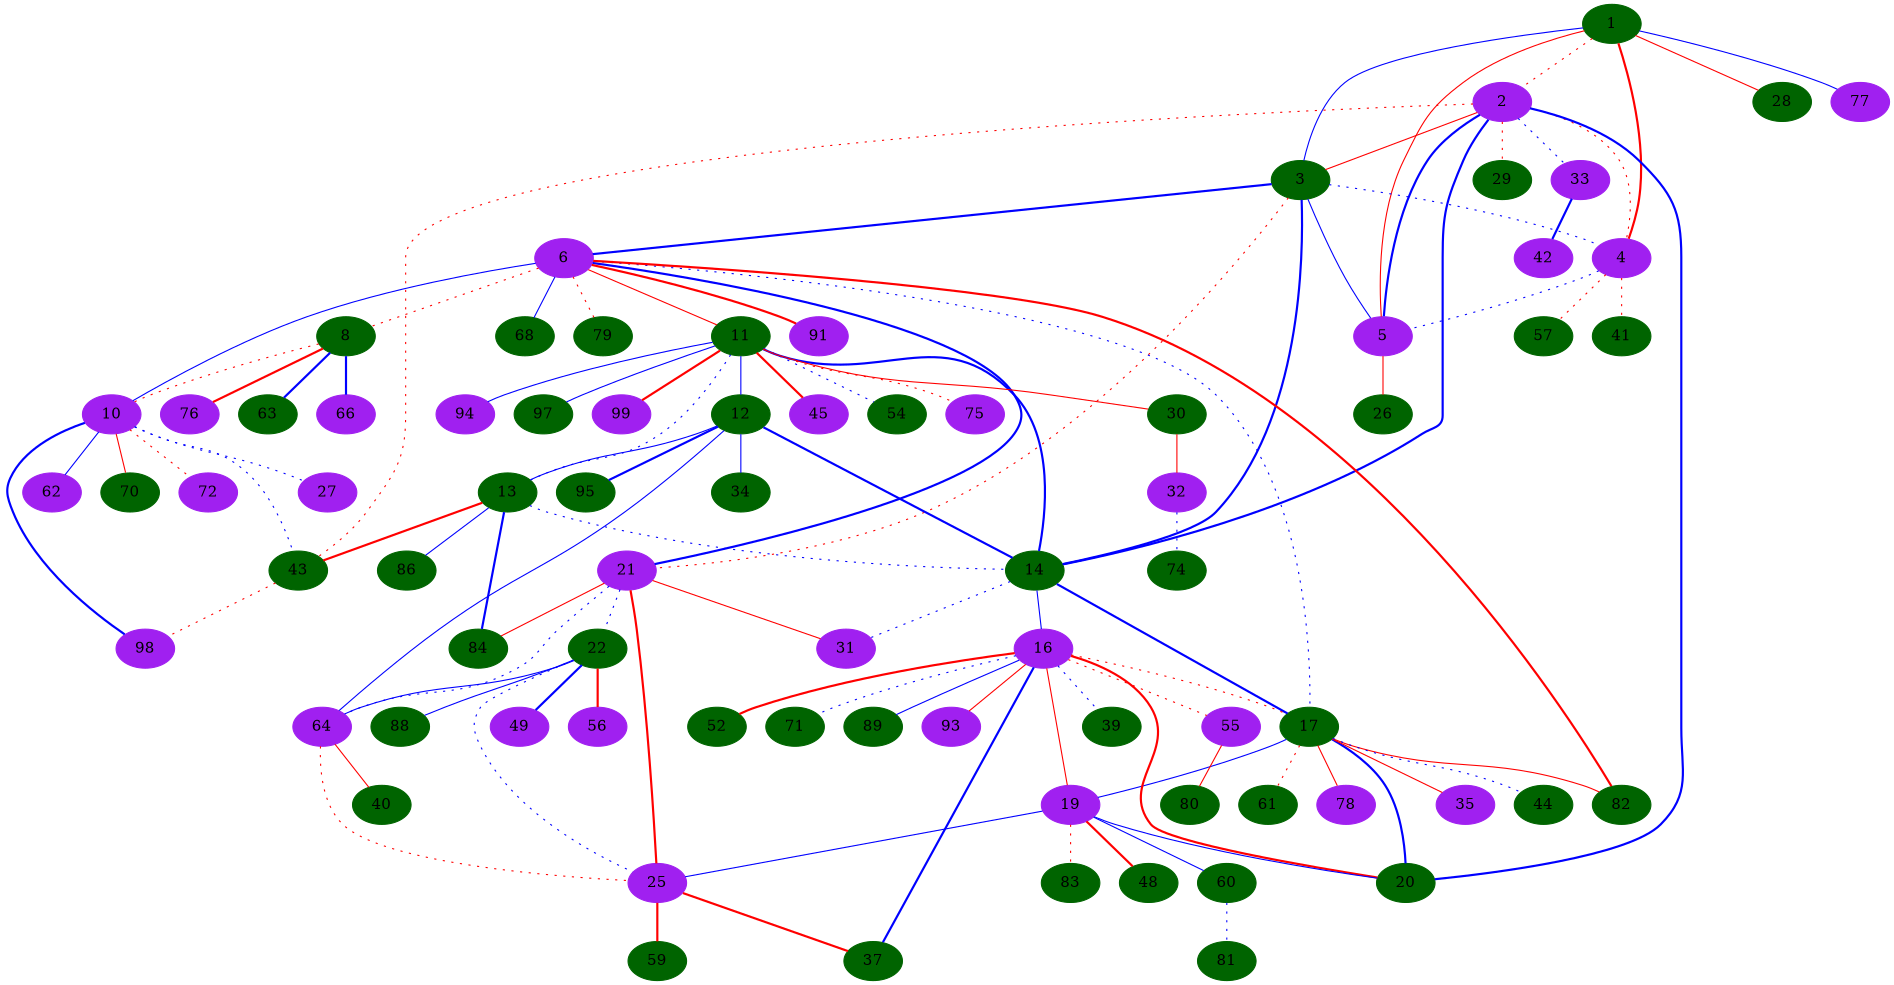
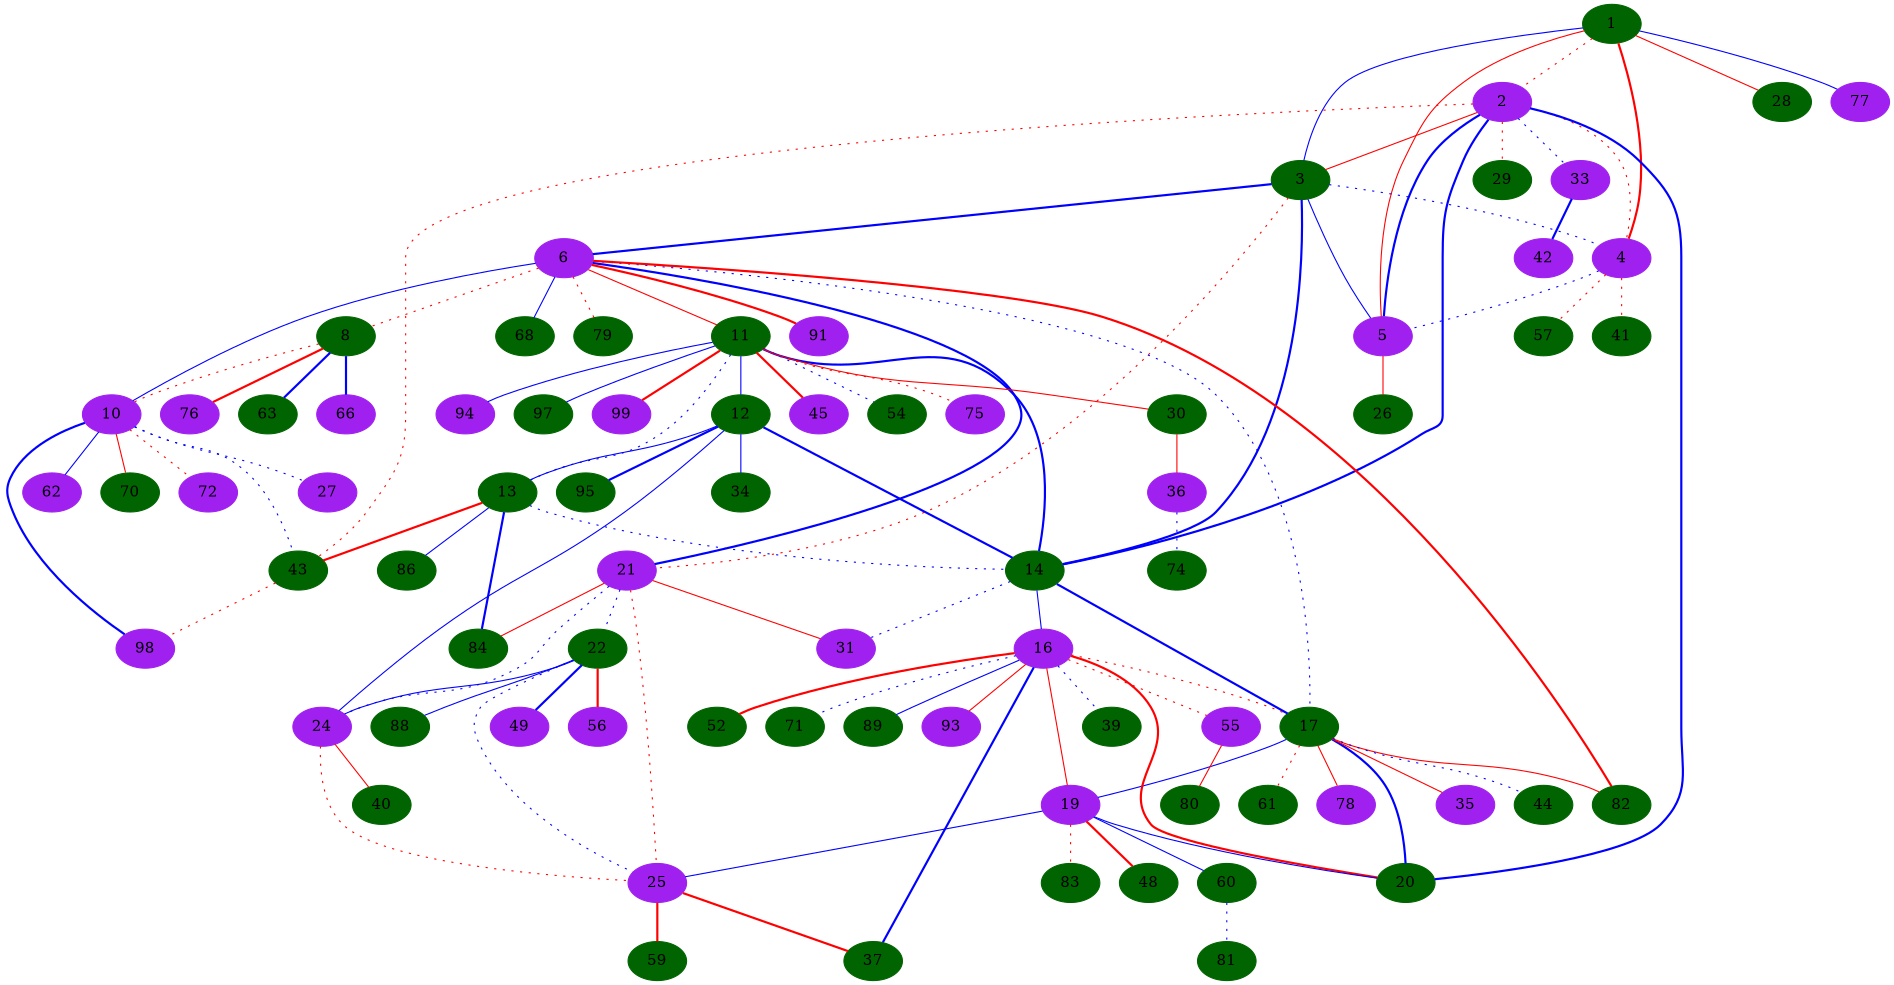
  graph {
    node [color=darkgreen style=filled]
    edge [color=blue style=solid]
    1 [super="+47"]
    2 [color=purple super="+87"]
    3 [super="+67"]
    4 [color=purple]
    5 [color=purple super="+51"]
    28
    77 [color=purple]
    14 [super="+38"]
    20
    29
    33 [color=purple]
    43 [super="+92"]
    6 [color=purple super="+7"]
    21 [color=purple super="+23"]
    41
    57
    26
    17 [super="+18"]
    16 [color=purple super="+85"]
    31 [color=purple]
    42 [color=purple]
    98 [color=purple]
    8 [super="+9"]
    10 [color=purple super="+100"]
    11 [super="+15"]
    68
    79
    82
    91 [color=purple]
-   24 [color=purple super="+36" label=64]
+   24 [color=purple super="+36"]
    84 [super="+96"]
    25 [color=purple super="+65"]
    22 [super="+64"]
    63
    66 [color=purple]
    76 [color=purple]
    27 [color=purple]
    62 [color=purple]
    70
    72 [color=purple]
    12 [super="+69"]
    13 [super="+58"]
    30
    45 [color=purple]
    54
    75 [color=purple]
    94 [color=purple]
    97
    99 [color=purple]
    19 [color=purple super="+55"]
    35 [color=purple]
    44
    61 [super="+73"]
    78 [color=purple]
    34
    95
    86
-   32 [color=purple super="+46"]
+   32 [color=purple super="+46" label=36]
    40 [super="+53"]
    37
    39
    n62 [color=purple label=55]
    52
    71
    89
    93 [color=purple]
    48
    60
    83
    80
    59
    81
    49 [color=purple]
    56 [color=purple super="+90"]
    88
    74
    1 -- 2 [color=red style=dotted]
    1 -- 3
    1 -- 4 [color=red style=bold]
    1 -- 5 [color=red]
    1 -- 28 [color=red]
    1 -- 77
    2 -- 3 [color=red]
    2 -- 4 [color=red style=dotted]
    2 -- 5 [style=bold]
    2 -- 14 [style=bold]
    2 -- 20 [style=bold]
    2 -- 29 [color=red style=dotted]
    2 -- 33 [style=dotted]
    2 -- 43 [color=red style=dotted]
    3 -- 4 [style=dotted]
    3 -- 5
    3 -- 14 [style=bold]
    3 -- 6 [style=bold]
    3 -- 21 [color=red style=dotted]
    4 -- 5 [style=dotted]
    4 -- 41 [color=red style=dotted]
    4 -- 57 [color=red style=dotted]
    5 -- 26 [color=red]
    14 -- 17 [style=bold]
    14 -- 16
    14 -- 31 [style=dotted]
    33 -- 42 [style=bold]
    43 -- 98 [color=red style=dotted]
    6 -- 21 [style=bold]
    6 -- 17 [style=dotted]
    6 -- 8 [color=red style=dotted weight=4]
    6 -- 10 [weight=2]
    6 -- 11 [color=red]
    6 -- 68
    6 -- 79 [color=red style=dotted]
    6 -- 82 [color=red style=bold]
    6 -- 91 [color=red style=bold]
    21 -- 31 [color=red]
    21 -- 24 [style=dotted weight=2]
    21 -- 84 [color=red]
-   21 -- 25 [color=red style=bold weight=2]
+   21 -- 25 [color=red style=dotted weight=2]
    21 -- 22 [style=dotted weight=2]
    17 -- 20 [style=bold weight=2]
    17 -- 82 [color=red]
    17 -- 19 [weight=2]
    17 -- 35 [color=red]
    17 -- 44 [style=dotted]
    17 -- 61 [color=red style=dotted]
    17 -- 78 [color=red]
    16 -- 20 [color=red style=bold]
    16 -- 17 [color=red style=dotted weight=2]
    16 -- 19 [color=red]
    16 -- 37 [style=bold]
    16 -- 39 [style=dotted]
    16 -- n62 [color=red style=dotted]
    16 -- 52 [color=red style=bold]
    16 -- 71 [style=dotted]
    16 -- 89
    16 -- 93 [color=red]
    8 -- 10 [color=red style=dotted weight=2]
    8 -- 63 [style=bold]
    8 -- 66 [style=bold]
    8 -- 76 [color=red style=bold]
    10 -- 43 [style=dotted]
    10 -- 98 [style=bold]
    10 -- 27 [style=dotted]
    10 -- 62
    10 -- 70 [color=red]
    10 -- 72 [color=red style=dotted]
    11 -- 14 [style=bold weight=2]
    11 -- 12 [weight=2]
    11 -- 13 [style=dotted weight=2]
    11 -- 30 [color=red]
    11 -- 45 [color=red style=bold]
    11 -- 54 [style=dotted]
    11 -- 75 [color=red style=dotted]
    11 -- 94
    11 -- 97
    11 -- 99 [color=red style=bold]
    24 -- 25 [color=red style=dotted]
    24 -- 40 [color=red]
    25 -- 37 [color=red style=bold]
    25 -- 59 [color=red style=bold]
    22 -- 24
    22 -- 25 [style=dotted]
    22 -- 49 [style=bold]
    22 -- 56 [color=red style=bold]
    22 -- 88
    12 -- 14 [style=bold]
    12 -- 24
    12 -- 13
    12 -- 34
    12 -- 95 [style=bold]
    13 -- 14 [style=dotted]
    13 -- 43 [color=red style=bold]
    13 -- 84 [style=bold]
    13 -- 86
    30 -- 32 [color=red]
    19 -- 20
    19 -- 25
    19 -- 48 [color=red style=bold]
    19 -- 60
    19 -- 83 [color=red style=dotted]
    32 -- 74 [style=dotted]
    n62 -- 80 [color=red]
    60 -- 81 [style=dotted]
  }
